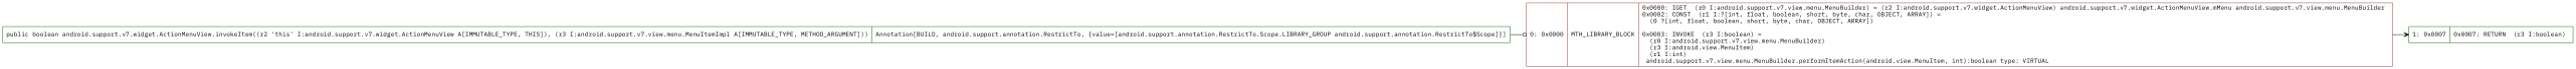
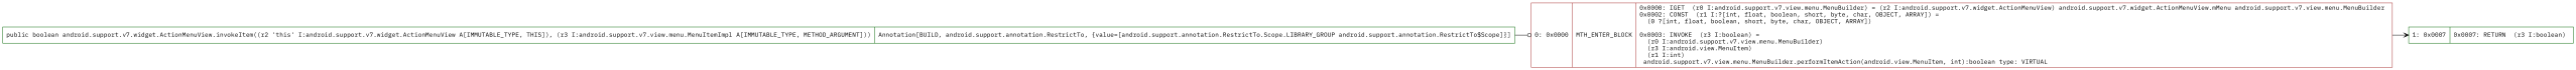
  digraph {
    rankdir=LR
    fontname="IBM Plex Mono"
    node [shape=record style=filled fillcolor=white color=darkgreen fontname="IBM Plex Mono"]
    edge [fontname="IBM Plex Mono"]
-   n1 [label="{0\:\ 0x0000|MTH_LIBRARY_BLOCK\l|0x0000: IGET  (r0 I:android.support.v7.view.menu.MenuBuilder) = (r2 I:android.support.v7.widget.ActionMenuView) android.support.v7.widget.ActionMenuView.mMenu android.support.v7.view.menu.MenuBuilder \l0x0002: CONST  (r1 I:?[int, float, boolean, short, byte, char, OBJECT, ARRAY]) = \l  (0 ?[int, float, boolean, short, byte, char, OBJECT, ARRAY])\l \l0x0003: INVOKE  (r3 I:boolean) = \l  (r0 I:android.support.v7.view.menu.MenuBuilder)\l  (r3 I:android.view.MenuItem)\l  (r1 I:int)\l android.support.v7.view.menu.MenuBuilder.performItemAction(android.view.MenuItem, int):boolean type: VIRTUAL \l}" color=brown]
+   n1 [label="{0\:\ 0x0000|MTH_ENTER_BLOCK\l|0x0000: IGET  (r0 I:android.support.v7.view.menu.MenuBuilder) = (r2 I:android.support.v7.widget.ActionMenuView) android.support.v7.widget.ActionMenuView.mMenu android.support.v7.view.menu.MenuBuilder \l0x0002: CONST  (r1 I:?[int, float, boolean, short, byte, char, OBJECT, ARRAY]) = \l  (0 ?[int, float, boolean, short, byte, char, OBJECT, ARRAY])\l \l0x0003: INVOKE  (r3 I:boolean) = \l  (r0 I:android.support.v7.view.menu.MenuBuilder)\l  (r3 I:android.view.MenuItem)\l  (r1 I:int)\l android.support.v7.view.menu.MenuBuilder.performItemAction(android.view.MenuItem, int):boolean type: VIRTUAL \l}" color=brown]
    n2 [label="{1\:\ 0x0007|0x0007: RETURN  (r3 I:boolean) \l}"]
    n3 [label="{public boolean android.support.v7.widget.ActionMenuView.invokeItem((r2 'this' I:android.support.v7.widget.ActionMenuView A[IMMUTABLE_TYPE, THIS]), (r3 I:android.support.v7.view.menu.MenuItemImpl A[IMMUTABLE_TYPE, METHOD_ARGUMENT]))  | Annotation[BUILD, android.support.annotation.RestrictTo, \{value=[android.support.annotation.RestrictTo.Scope.LIBRARY_GROUP android.support.annotation.RestrictTo$Scope]\}]\l}"]
    n1 -> n2 [arrowhead=vee]
    n3 -> n1 [arrowhead=odot]
  }
